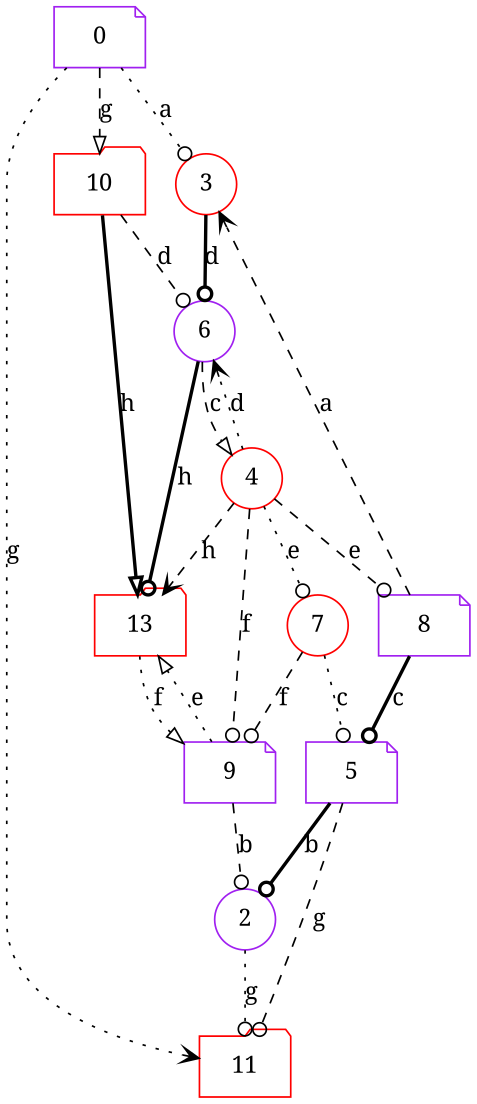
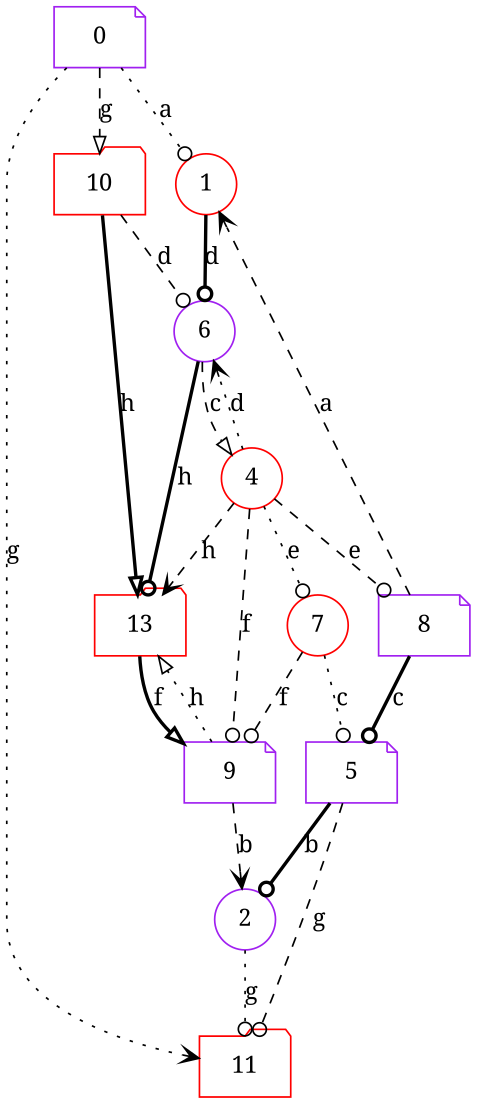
  strict digraph {
    fontname="Noto Serif"
    node [color=purple fontname="Noto Serif" shape=circle]
    edge [arrowhead=odot fontname="Noto Serif" style=dashed]
    0 [shape=note]
-   1 [color=red label=3]
+   1 [color=red]
    10 [color=red shape=folder]
    11 [color=red shape=folder]
    6
    13 [color=red shape=folder]
    4 [color=red]
    2
    7 [color=red]
    8 [shape=note]
    9 [shape=note]
    5 [shape=note]
    0 -> 1 [label=a style=dotted]
    0 -> 10 [arrowhead=onormal label=g]
    0 -> 11 [arrowhead=vee label=g style=dotted]
    1 -> 6 [label=d style=bold]
    10 -> 6 [label=d]
    10 -> 13 [arrowhead=onormal label=h style=bold]
    6 -> 13 [label=h style=bold]
    6 -> 4 [arrowhead=onormal label=c]
-   13 -> 9 [arrowhead=onormal label=f style=dotted]
+   13 -> 9 [arrowhead=onormal label=f style=bold]
    4 -> 6 [arrowhead=vee label=d style=dotted]
    4 -> 13 [arrowhead=vee label=h]
    4 -> 7 [label=e style=dotted]
    4 -> 8 [label=e]
    4 -> 9 [label=f]
    2 -> 11 [label=g style=dotted]
    7 -> 9 [label=f]
    7 -> 5 [label=c style=dotted]
    8 -> 1 [arrowhead=vee label=a]
    8 -> 5 [label=c style=bold]
-   9 -> 13 [arrowhead=onormal label=e style=dotted]
-   9 -> 2 [label=b]
+   9 -> 13 [arrowhead=onormal label=h style=dotted]
+   9 -> 2 [arrowhead=vee label=b]
    5 -> 11 [label=g]
    5 -> 2 [label=b style=bold]
  }
